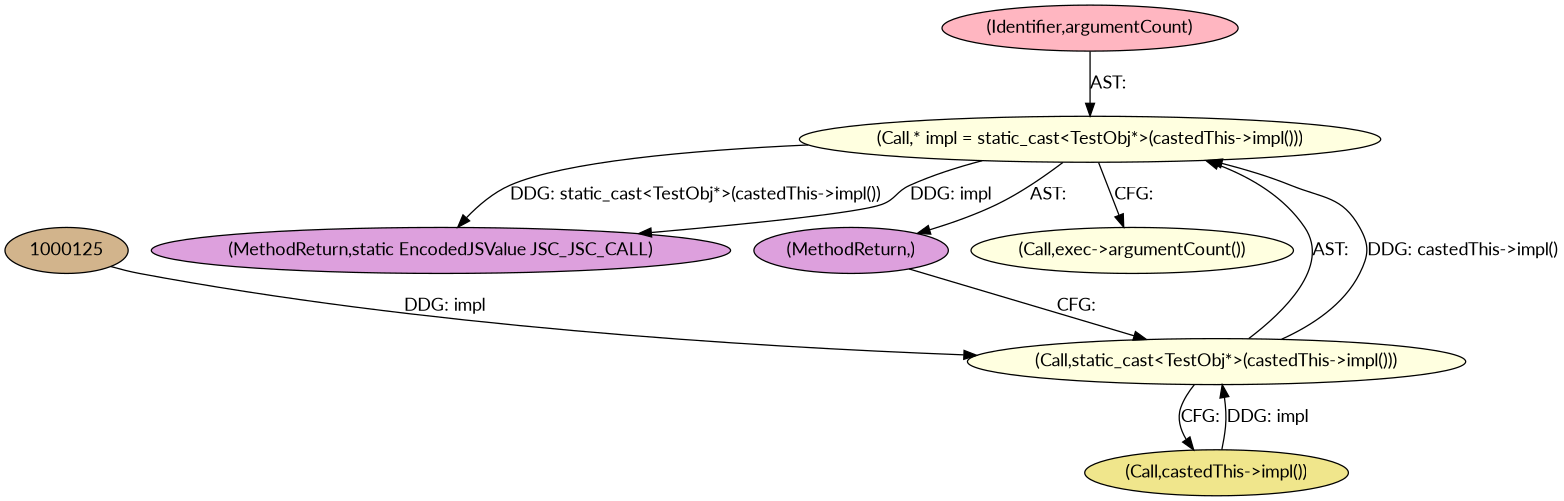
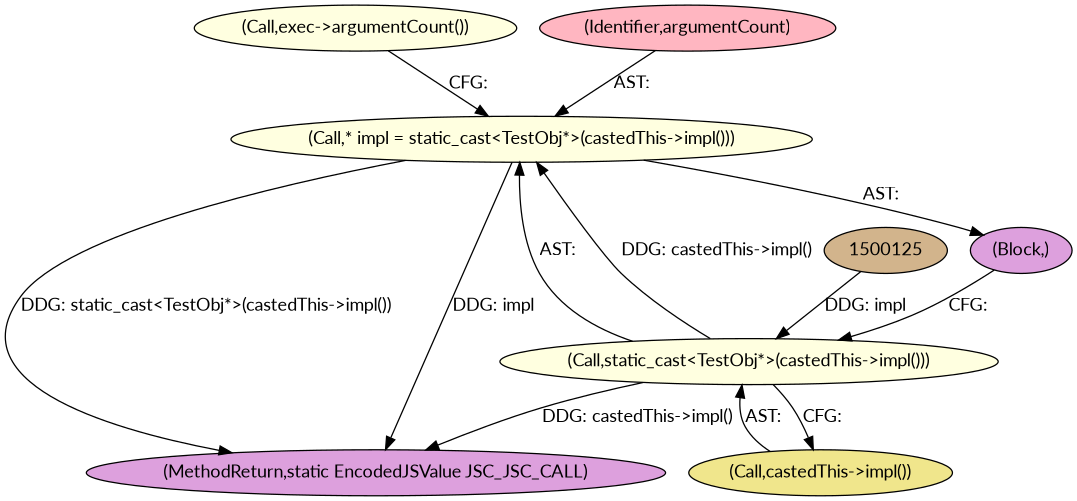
  digraph {
    fontname=Lato
    node [fillcolor=lightyellow fontname=Lato style=filled]
    edge [fontname=Lato]
    n1 [label="(Call,* impl = static_cast<TestObj*>(castedThis->impl()))"]
    n2 [fillcolor=plum label="(MethodReturn,static EncodedJSValue JSC_JSC_CALL)"]
-   n3 [fillcolor=plum label="(MethodReturn,)"]
+   n3 [fillcolor=plum label="(Block,)"]
    n4 [label="(Call,static_cast<TestObj*>(castedThis->impl()))"]
    n5 [fillcolor=khaki label="(Call,castedThis->impl())"]
    n6 [label="(Call,exec->argumentCount())"]
    n7 [fillcolor=lightpink label="(Identifier,argumentCount)"]
-   1000125 [fillcolor=tan]
+   1000125 [fillcolor=tan label=1500125]
    n1 -> n2 [label="DDG: static_cast<TestObj*>(castedThis->impl())"]
    n1 -> n2 [label="DDG: impl"]
    n1 -> n3 [label="AST: "]
    n3 -> n4 [label="CFG: "]
    n4 -> n1 [label="AST: "]
    n4 -> n1 [label="DDG: castedThis->impl()"]
+   n4 -> n2 [label="DDG: castedThis->impl()"]
    n4 -> n5 [label="CFG: "]
-   n5 -> n4 [label="DDG: impl"]
-   n1 -> n6 [label="CFG: "]
+   n5 -> n4 [label="AST: "]
+   n6 -> n1 [label="CFG: "]
    n7 -> n1 [label="AST: "]
    1000125 -> n4 [label="DDG: impl"]
  }
